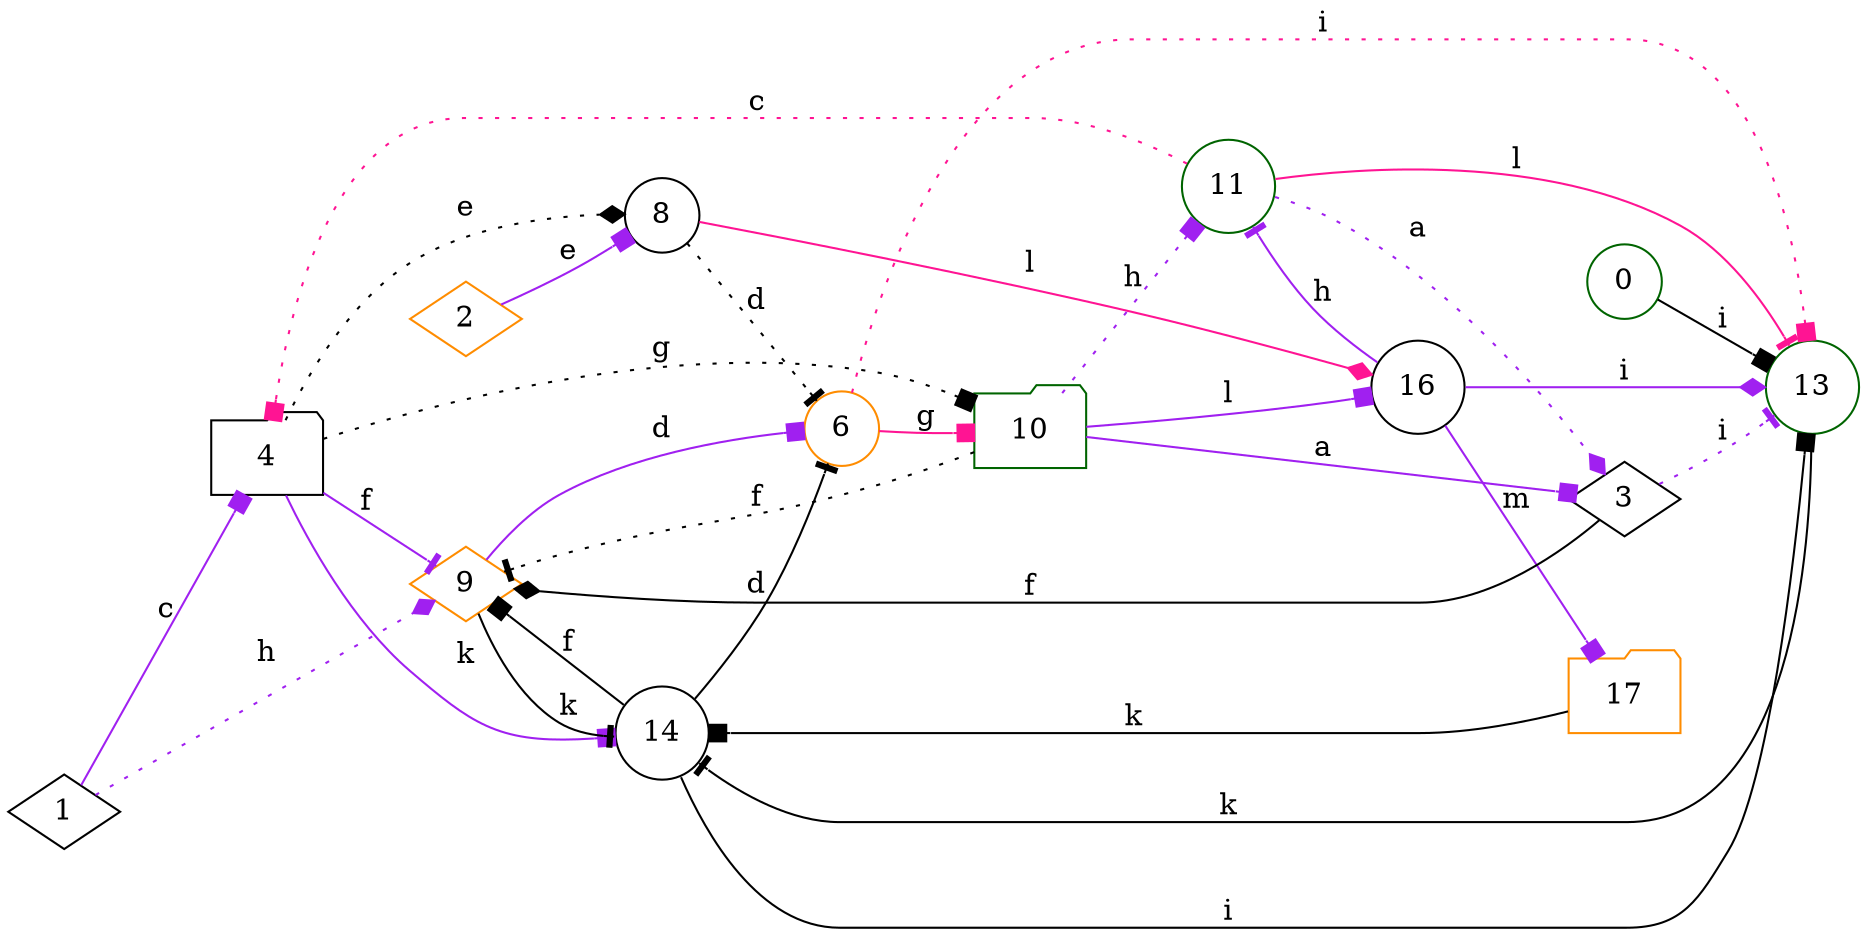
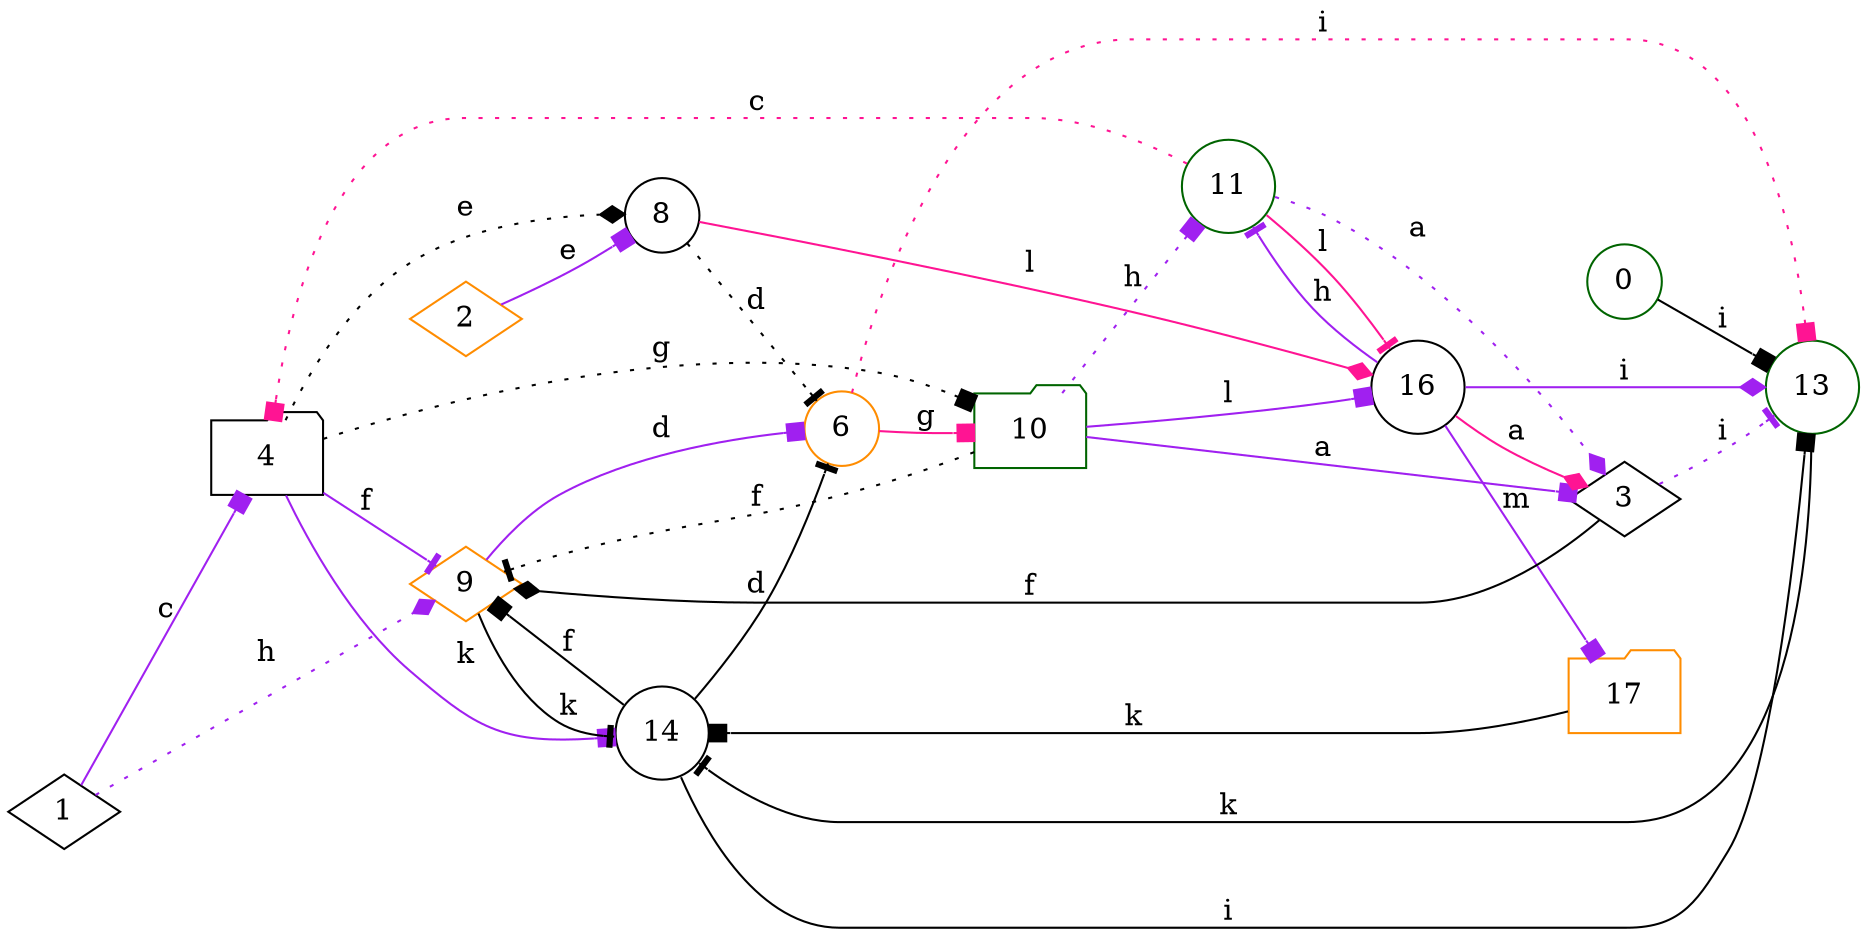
  strict digraph {
    rankdir=LR
    node [color=black shape=circle]
    edge [arrowhead=box color=purple style=solid]
    1 [shape=diamond]
    n2 [label=4 shape=folder]
    9 [color=darkorange shape=diamond]
    8
    10 [color=darkgreen shape=folder]
    14
    6 [color=darkorange]
    0 [color=darkgreen]
    13 [color=darkgreen]
    2 [color=darkorange shape=diamond]
    16
    3 [shape=diamond]
    11 [color=darkgreen]
    17 [color=darkorange shape=folder]
    1 -> n2 [label=c]
    1 -> 9 [arrowhead=diamond label=h style=dotted]
    n2 -> 9 [arrowhead=tee label=f]
    n2 -> 8 [arrowhead=diamond color=black label=e style=dotted]
    n2 -> 10 [color=black label=g style=dotted]
    n2 -> 14 [label=k]
    9 -> 14 [arrowhead=tee color=black label=k]
    9 -> 6 [label=d]
    8 -> 6 [arrowhead=tee color=black label=d style=dotted]
    8 -> 16 [arrowhead=diamond color=deeppink label=l]
    10 -> 9 [arrowhead=tee color=black label=f style=dotted]
    10 -> 16 [label=l]
    10 -> 3 [label=a]
    10 -> 11 [label=h style=dotted]
    14 -> 9 [color=black label=f]
    14 -> 6 [arrowhead=tee color=black label=d]
    14 -> 13 [color=black label=i]
    6 -> 10 [color=deeppink label=g]
    6 -> 13 [color=deeppink label=i style=dotted]
    0 -> 13 [color=black label=i]
    13 -> 14 [arrowhead=tee color=black label=k]
    2 -> 8 [label=e]
    16 -> 13 [arrowhead=diamond label=i]
+   16 -> 3 [arrowhead=diamond color=deeppink label=a]
    16 -> 11 [arrowhead=tee label=h]
    16 -> 17 [label=m]
    3 -> 9 [arrowhead=diamond color=black label=f]
    3 -> 13 [arrowhead=tee label=i style=dotted]
    11 -> n2 [color=deeppink label=c style=dotted]
-   11 -> 13 [arrowhead=tee color=deeppink label=l]
+   11 -> 16 [arrowhead=tee color=deeppink label=l]
    11 -> 3 [arrowhead=diamond label=a style=dotted]
    17 -> 14 [color=black label=k]
  }
